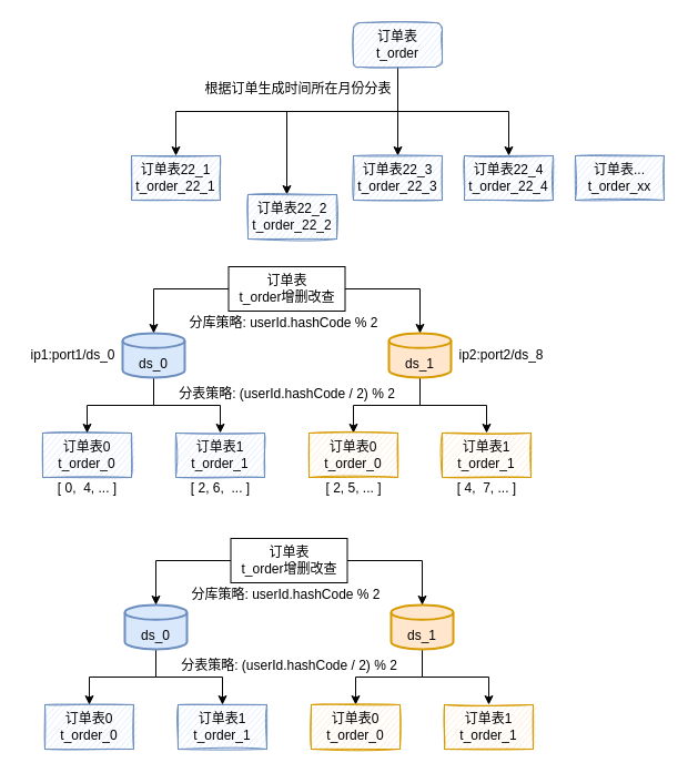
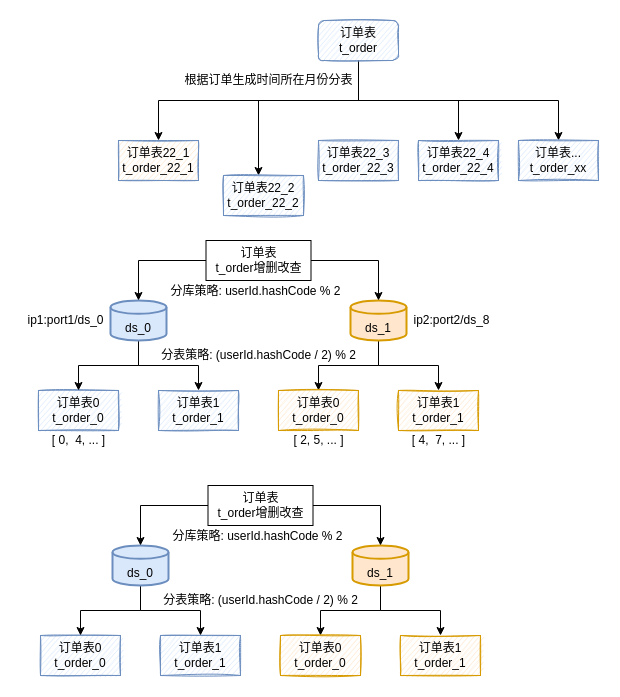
  <mxCell id="0" />
  <mxCell id="1" parent="0" />
  <mxCell id="2" style="edgeStyle=orthogonalEdgeStyle;rounded=0;orthogonalLoop=1;jettySize=auto;html=1;entryX=0.5;entryY=0;entryDx=0;entryDy=0;" edge="1" parent="1" source="7" target="8"><mxGeometry relative="1" as="geometry"><Array as="points"><mxPoint x="358" y="100" /><mxPoint x="158" y="100" /></Array></mxGeometry></mxCell>
  <mxCell id="3" style="edgeStyle=orthogonalEdgeStyle;rounded=0;orthogonalLoop=1;jettySize=auto;html=1;" edge="1" parent="1" source="7" target="9"><mxGeometry relative="1" as="geometry"><Array as="points"><mxPoint x="358" y="100" /><mxPoint x="258" y="100" /></Array></mxGeometry></mxCell>
- <mxCell id="4" style="edgeStyle=orthogonalEdgeStyle;rounded=0;orthogonalLoop=1;jettySize=auto;html=1;" edge="1" parent="1" source="7" target="10"><mxGeometry relative="1" as="geometry" /></mxCell>
  <mxCell id="5" style="edgeStyle=orthogonalEdgeStyle;rounded=0;orthogonalLoop=1;jettySize=auto;html=1;" edge="1" parent="1" source="7" target="11"><mxGeometry relative="1" as="geometry"><Array as="points"><mxPoint x="358" y="100" /><mxPoint x="458" y="100" /></Array></mxGeometry></mxCell>
+ <mxCell id="6" style="edgeStyle=orthogonalEdgeStyle;rounded=0;orthogonalLoop=1;jettySize=auto;html=1;" edge="1" parent="1" source="7" target="13"><mxGeometry relative="1" as="geometry"><Array as="points"><mxPoint x="358" y="100" /><mxPoint x="558" y="100" /></Array></mxGeometry></mxCell>
  <mxCell id="7" value="订单表&lt;br&gt;t_order" style="whiteSpace=wrap;html=1;fillColor=#dae8fc;strokeColor=#6c8ebf;sketch=1;rounded=1;" vertex="1" parent="1"><mxGeometry x="318" y="20" width="80" height="40" as="geometry" /></mxCell>
- <mxCell id="8" value="订单表22_1&lt;br&gt;t_order_22_1" style="rounded=0;whiteSpace=wrap;html=1;fillColor=#dae8fc;strokeColor=#6c8ebf;sketch=1;" vertex="1" parent="1"><mxGeometry x="118" y="140" width="80" height="40" as="geometry" /></mxCell>
+ <mxCell id="8" value="订单表22_1&lt;br&gt;t_order_22_1" style="rounded=0;whiteSpace=wrap;html=1;fillColor=#ffe6cc;strokeColor=#6c8ebf;sketch=1;" vertex="1" parent="1"><mxGeometry x="118" y="140" width="80" height="40" as="geometry" /></mxCell>
  <mxCell id="9" value="订单表22_2&lt;br&gt;t_order_22_2" style="rounded=0;whiteSpace=wrap;html=1;fillColor=#dae8fc;strokeColor=#6c8ebf;sketch=1;" vertex="1" parent="1"><mxGeometry x="223" y="175" width="80" height="40" as="geometry" /></mxCell>
  <mxCell id="10" value="订单表22_3&lt;br&gt;t_order_22_3" style="rounded=0;whiteSpace=wrap;html=1;fillColor=#dae8fc;strokeColor=#6c8ebf;sketch=1;" vertex="1" parent="1"><mxGeometry x="318" y="140" width="80" height="40" as="geometry" /></mxCell>
  <mxCell id="11" value="订单表22_4&lt;br&gt;t_order_22_4" style="rounded=0;whiteSpace=wrap;html=1;fillColor=#dae8fc;strokeColor=#6c8ebf;sketch=1;" vertex="1" parent="1"><mxGeometry x="418" y="140" width="80" height="40" as="geometry" /></mxCell>
  <mxCell id="12" value="根据订单生成时间所在月份分表" style="text;html=1;align=center;verticalAlign=middle;resizable=0;points=[];autosize=1;strokeColor=none;fillColor=none;" vertex="1" parent="1"><mxGeometry x="178" y="70" width="180" height="20" as="geometry" /></mxCell>
  <mxCell id="13" value="订单表...&lt;br&gt;t_order_xx" style="rounded=0;whiteSpace=wrap;html=1;fillColor=#dae8fc;strokeColor=#6c8ebf;sketch=1;" vertex="1" parent="1"><mxGeometry x="518" y="140" width="80" height="40" as="geometry" /></mxCell>
  <mxCell id="14" value="订单表0&lt;br&gt;t_order_0" style="rounded=0;whiteSpace=wrap;html=1;fillColor=#dae8fc;strokeColor=#6c8ebf;sketch=1;" vertex="1" parent="1"><mxGeometry x="38" y="390" width="80" height="40" as="geometry" /></mxCell>
  <mxCell id="15" value="分表策略: (userId.hashCode / 2) % 2" style="text;html=1;align=center;verticalAlign=middle;resizable=0;points=[];autosize=1;strokeColor=none;fillColor=none;" vertex="1" parent="1"><mxGeometry x="153" y="345" width="210" height="20" as="geometry" /></mxCell>
  <mxCell id="16" value="订单表1&lt;br&gt;t_order_1" style="rounded=0;whiteSpace=wrap;html=1;fillColor=#dae8fc;strokeColor=#6c8ebf;sketch=1;" vertex="1" parent="1"><mxGeometry x="158" y="390" width="80" height="40" as="geometry" /></mxCell>
  <mxCell id="17" style="edgeStyle=orthogonalEdgeStyle;rounded=0;orthogonalLoop=1;jettySize=auto;html=1;" edge="1" parent="1" source="19" target="14"><mxGeometry relative="1" as="geometry" /></mxCell>
  <mxCell id="18" style="edgeStyle=orthogonalEdgeStyle;rounded=0;orthogonalLoop=1;jettySize=auto;html=1;" edge="1" parent="1" source="19" target="16"><mxGeometry relative="1" as="geometry" /></mxCell>
  <mxCell id="19" value="&lt;br&gt;ds_0" style="strokeWidth=2;html=1;shape=mxgraph.flowchart.database;whiteSpace=wrap;sketch=0;fillColor=#dae8fc;strokeColor=#6c8ebf;" vertex="1" parent="1"><mxGeometry x="110" y="300" width="56" height="40" as="geometry" /></mxCell>
  <mxCell id="20" style="edgeStyle=orthogonalEdgeStyle;rounded=0;orthogonalLoop=1;jettySize=auto;html=1;entryX=0.5;entryY=0;entryDx=0;entryDy=0;" edge="1" parent="1" source="22" target="23"><mxGeometry relative="1" as="geometry" /></mxCell>
  <mxCell id="21" style="edgeStyle=orthogonalEdgeStyle;rounded=0;orthogonalLoop=1;jettySize=auto;html=1;" edge="1" parent="1" source="22" target="24"><mxGeometry relative="1" as="geometry" /></mxCell>
  <mxCell id="22" value="&lt;br&gt;ds_1" style="strokeWidth=2;html=1;shape=mxgraph.flowchart.database;whiteSpace=wrap;sketch=0;fillColor=#ffe6cc;strokeColor=#d79b00;" vertex="1" parent="1"><mxGeometry x="350" y="300" width="56" height="40" as="geometry" /></mxCell>
  <mxCell id="23" value="订单表0&lt;br&gt;t_order_0" style="rounded=0;whiteSpace=wrap;html=1;fillColor=#ffe6cc;strokeColor=#d79b00;sketch=1;" vertex="1" parent="1"><mxGeometry x="278" y="390" width="80" height="40" as="geometry" /></mxCell>
  <mxCell id="24" value="订单表1&lt;br&gt;t_order_1" style="rounded=0;whiteSpace=wrap;html=1;fillColor=#ffe6cc;strokeColor=#d79b00;sketch=1;" vertex="1" parent="1"><mxGeometry x="398" y="390" width="80" height="40" as="geometry" /></mxCell>
  <mxCell id="25" value="ip1:port1/ds_0" style="text;html=1;align=center;verticalAlign=middle;resizable=0;points=[];autosize=1;strokeColor=none;fillColor=none;" vertex="1" parent="1"><mxGeometry x="20" y="310" width="90" height="20" as="geometry" /></mxCell>
  <mxCell id="26" value="ip2:port2/ds_8" style="text;html=1;align=center;verticalAlign=middle;resizable=0;points=[];autosize=1;strokeColor=none;fillColor=none;" vertex="1" parent="1"><mxGeometry x="406" y="310" width="90" height="20" as="geometry" /></mxCell>
  <mxCell id="27" style="edgeStyle=orthogonalEdgeStyle;rounded=0;orthogonalLoop=1;jettySize=auto;html=1;entryX=0.5;entryY=0;entryDx=0;entryDy=0;entryPerimeter=0;" edge="1" parent="1" source="29" target="19"><mxGeometry relative="1" as="geometry" /></mxCell>
  <mxCell id="28" style="edgeStyle=orthogonalEdgeStyle;rounded=0;orthogonalLoop=1;jettySize=auto;html=1;entryX=0.5;entryY=0;entryDx=0;entryDy=0;entryPerimeter=0;" edge="1" parent="1" source="29" target="22"><mxGeometry relative="1" as="geometry" /></mxCell>
  <mxCell id="29" value="订单表&lt;br&gt;t_order增删改查" style="rounded=0;whiteSpace=wrap;html=1;sketch=0;" vertex="1" parent="1"><mxGeometry x="205.5" y="240" width="105" height="40" as="geometry" /></mxCell>
  <mxCell id="30" value="分库策略: userId.hashCode % 2" style="text;html=1;align=center;verticalAlign=middle;resizable=0;points=[];autosize=1;strokeColor=none;fillColor=none;" vertex="1" parent="1"><mxGeometry x="160" y="281" width="190" height="20" as="geometry" /></mxCell>
  <mxCell id="31" value="[ 2, 5, ... ]" style="text;html=1;align=center;verticalAlign=middle;resizable=0;points=[];autosize=1;strokeColor=none;fillColor=none;" vertex="1" parent="1"><mxGeometry x="283" y="430" width="70" height="20" as="geometry" /></mxCell>
  <mxCell id="32" value="[ 4,&amp;nbsp; 7, ... ]" style="text;html=1;align=center;verticalAlign=middle;resizable=0;points=[];autosize=1;strokeColor=none;fillColor=none;" vertex="1" parent="1"><mxGeometry x="403" y="430" width="70" height="20" as="geometry" /></mxCell>
  <mxCell id="33" value="[ 0,&amp;nbsp; 4, ... ]" style="text;html=1;align=center;verticalAlign=middle;resizable=0;points=[];autosize=1;strokeColor=none;fillColor=none;" vertex="1" parent="1"><mxGeometry x="43" y="430" width="70" height="20" as="geometry" /></mxCell>
- <mxCell id="34" value="[ 2, 6,&amp;nbsp; ... ]" style="text;html=1;align=center;verticalAlign=middle;resizable=0;points=[];autosize=1;strokeColor=none;fillColor=none;" vertex="1" parent="1"><mxGeometry x="163" y="430" width="70" height="20" as="geometry" /></mxCell>
  <mxCell id="35" value="订单表0&lt;br&gt;t_order_0" style="rounded=0;whiteSpace=wrap;html=1;fillColor=#dae8fc;strokeColor=#6c8ebf;sketch=1;" vertex="1" parent="1"><mxGeometry x="40" y="635" width="80" height="40" as="geometry" /></mxCell>
  <mxCell id="36" value="分表策略: (userId.hashCode / 2) % 2" style="text;html=1;align=center;verticalAlign=middle;resizable=0;points=[];autosize=1;strokeColor=none;fillColor=none;" vertex="1" parent="1"><mxGeometry x="155" y="590" width="210" height="20" as="geometry" /></mxCell>
  <mxCell id="37" value="订单表1&lt;br&gt;t_order_1" style="rounded=0;whiteSpace=wrap;html=1;fillColor=#dae8fc;strokeColor=#6c8ebf;sketch=1;" vertex="1" parent="1"><mxGeometry x="160" y="635" width="80" height="40" as="geometry" /></mxCell>
  <mxCell id="38" style="edgeStyle=orthogonalEdgeStyle;rounded=0;orthogonalLoop=1;jettySize=auto;html=1;" edge="1" parent="1" source="40" target="35"><mxGeometry relative="1" as="geometry" /></mxCell>
  <mxCell id="39" style="edgeStyle=orthogonalEdgeStyle;rounded=0;orthogonalLoop=1;jettySize=auto;html=1;" edge="1" parent="1" source="40" target="37"><mxGeometry relative="1" as="geometry" /></mxCell>
  <mxCell id="40" value="&lt;br&gt;ds_0" style="strokeWidth=2;html=1;shape=mxgraph.flowchart.database;whiteSpace=wrap;sketch=0;fillColor=#dae8fc;strokeColor=#6c8ebf;" vertex="1" parent="1"><mxGeometry x="112" y="545" width="56" height="40" as="geometry" /></mxCell>
  <mxCell id="41" style="edgeStyle=orthogonalEdgeStyle;rounded=0;orthogonalLoop=1;jettySize=auto;html=1;entryX=0.5;entryY=0;entryDx=0;entryDy=0;" edge="1" parent="1" source="43" target="44"><mxGeometry relative="1" as="geometry" /></mxCell>
  <mxCell id="42" style="edgeStyle=orthogonalEdgeStyle;rounded=0;orthogonalLoop=1;jettySize=auto;html=1;" edge="1" parent="1" source="43" target="45"><mxGeometry relative="1" as="geometry" /></mxCell>
  <mxCell id="43" value="&lt;br&gt;ds_1" style="strokeWidth=2;html=1;shape=mxgraph.flowchart.database;whiteSpace=wrap;sketch=0;fillColor=#ffe6cc;strokeColor=#d79b00;" vertex="1" parent="1"><mxGeometry x="352" y="545" width="56" height="40" as="geometry" /></mxCell>
  <mxCell id="44" value="订单表0&lt;br&gt;t_order_0" style="rounded=0;whiteSpace=wrap;html=1;fillColor=#ffe6cc;strokeColor=#d79b00;sketch=1;" vertex="1" parent="1"><mxGeometry x="280" y="635" width="80" height="40" as="geometry" /></mxCell>
  <mxCell id="45" value="订单表1&lt;br&gt;t_order_1" style="rounded=0;whiteSpace=wrap;html=1;fillColor=#ffe6cc;strokeColor=#d79b00;sketch=1;" vertex="1" parent="1"><mxGeometry x="400" y="635" width="80" height="40" as="geometry" /></mxCell>
  <mxCell id="46" style="edgeStyle=orthogonalEdgeStyle;rounded=0;orthogonalLoop=1;jettySize=auto;html=1;entryX=0.5;entryY=0;entryDx=0;entryDy=0;entryPerimeter=0;" edge="1" parent="1" source="48" target="40"><mxGeometry relative="1" as="geometry" /></mxCell>
  <mxCell id="47" style="edgeStyle=orthogonalEdgeStyle;rounded=0;orthogonalLoop=1;jettySize=auto;html=1;entryX=0.5;entryY=0;entryDx=0;entryDy=0;entryPerimeter=0;" edge="1" parent="1" source="48" target="43"><mxGeometry relative="1" as="geometry" /></mxCell>
  <mxCell id="48" value="订单表&lt;br&gt;t_order增删改查" style="rounded=0;whiteSpace=wrap;html=1;sketch=0;" vertex="1" parent="1"><mxGeometry x="207.5" y="485" width="105" height="40" as="geometry" /></mxCell>
  <mxCell id="49" value="分库策略: userId.hashCode % 2" style="text;html=1;align=center;verticalAlign=middle;resizable=0;points=[];autosize=1;strokeColor=none;fillColor=none;" vertex="1" parent="1"><mxGeometry x="162" y="526" width="190" height="20" as="geometry" /></mxCell>
